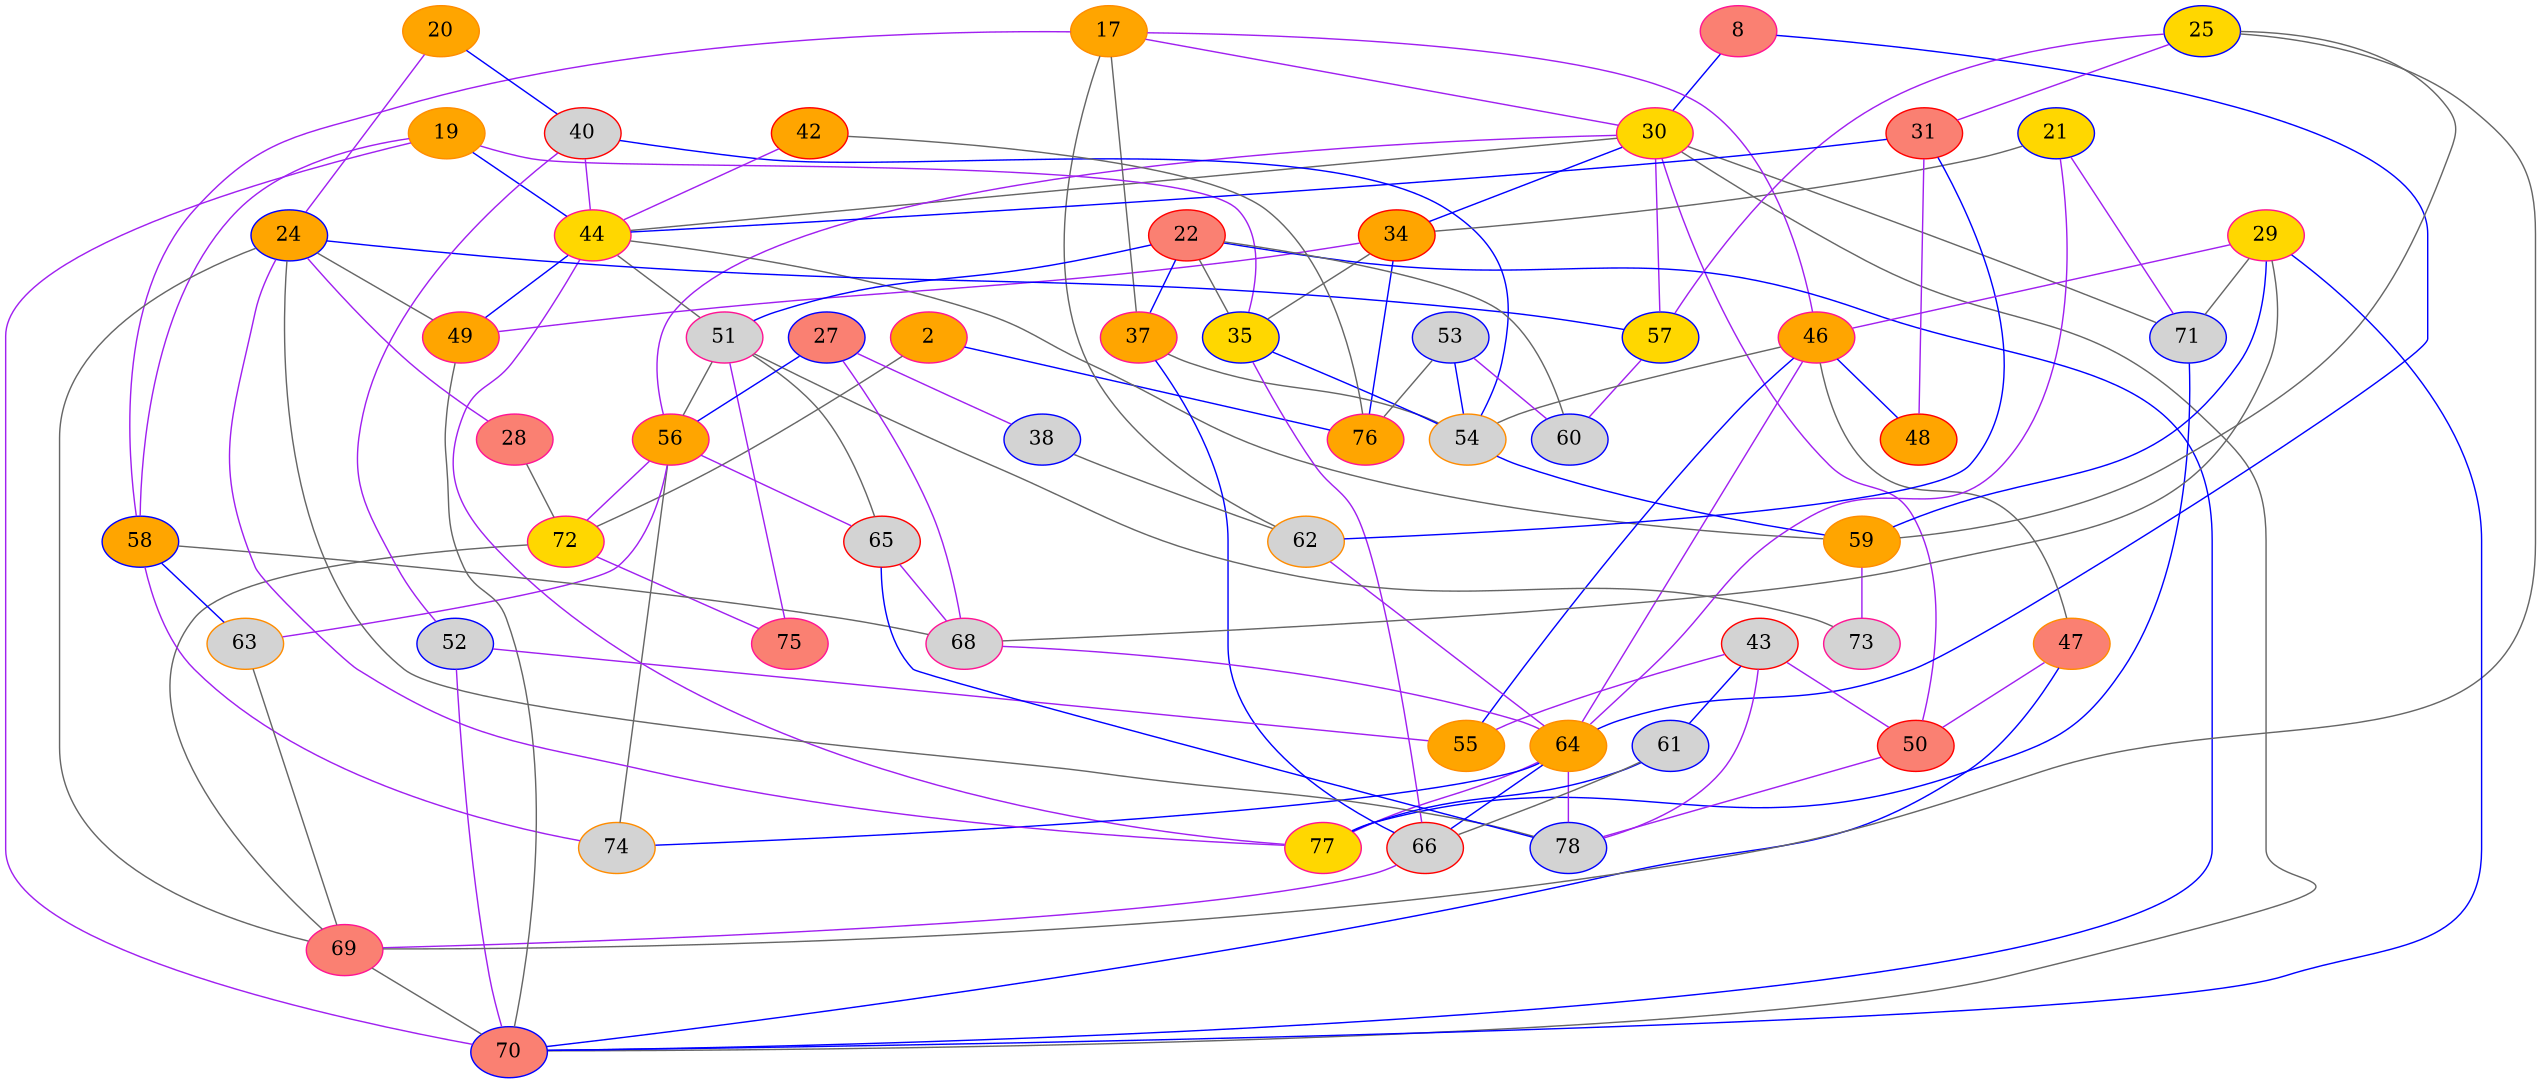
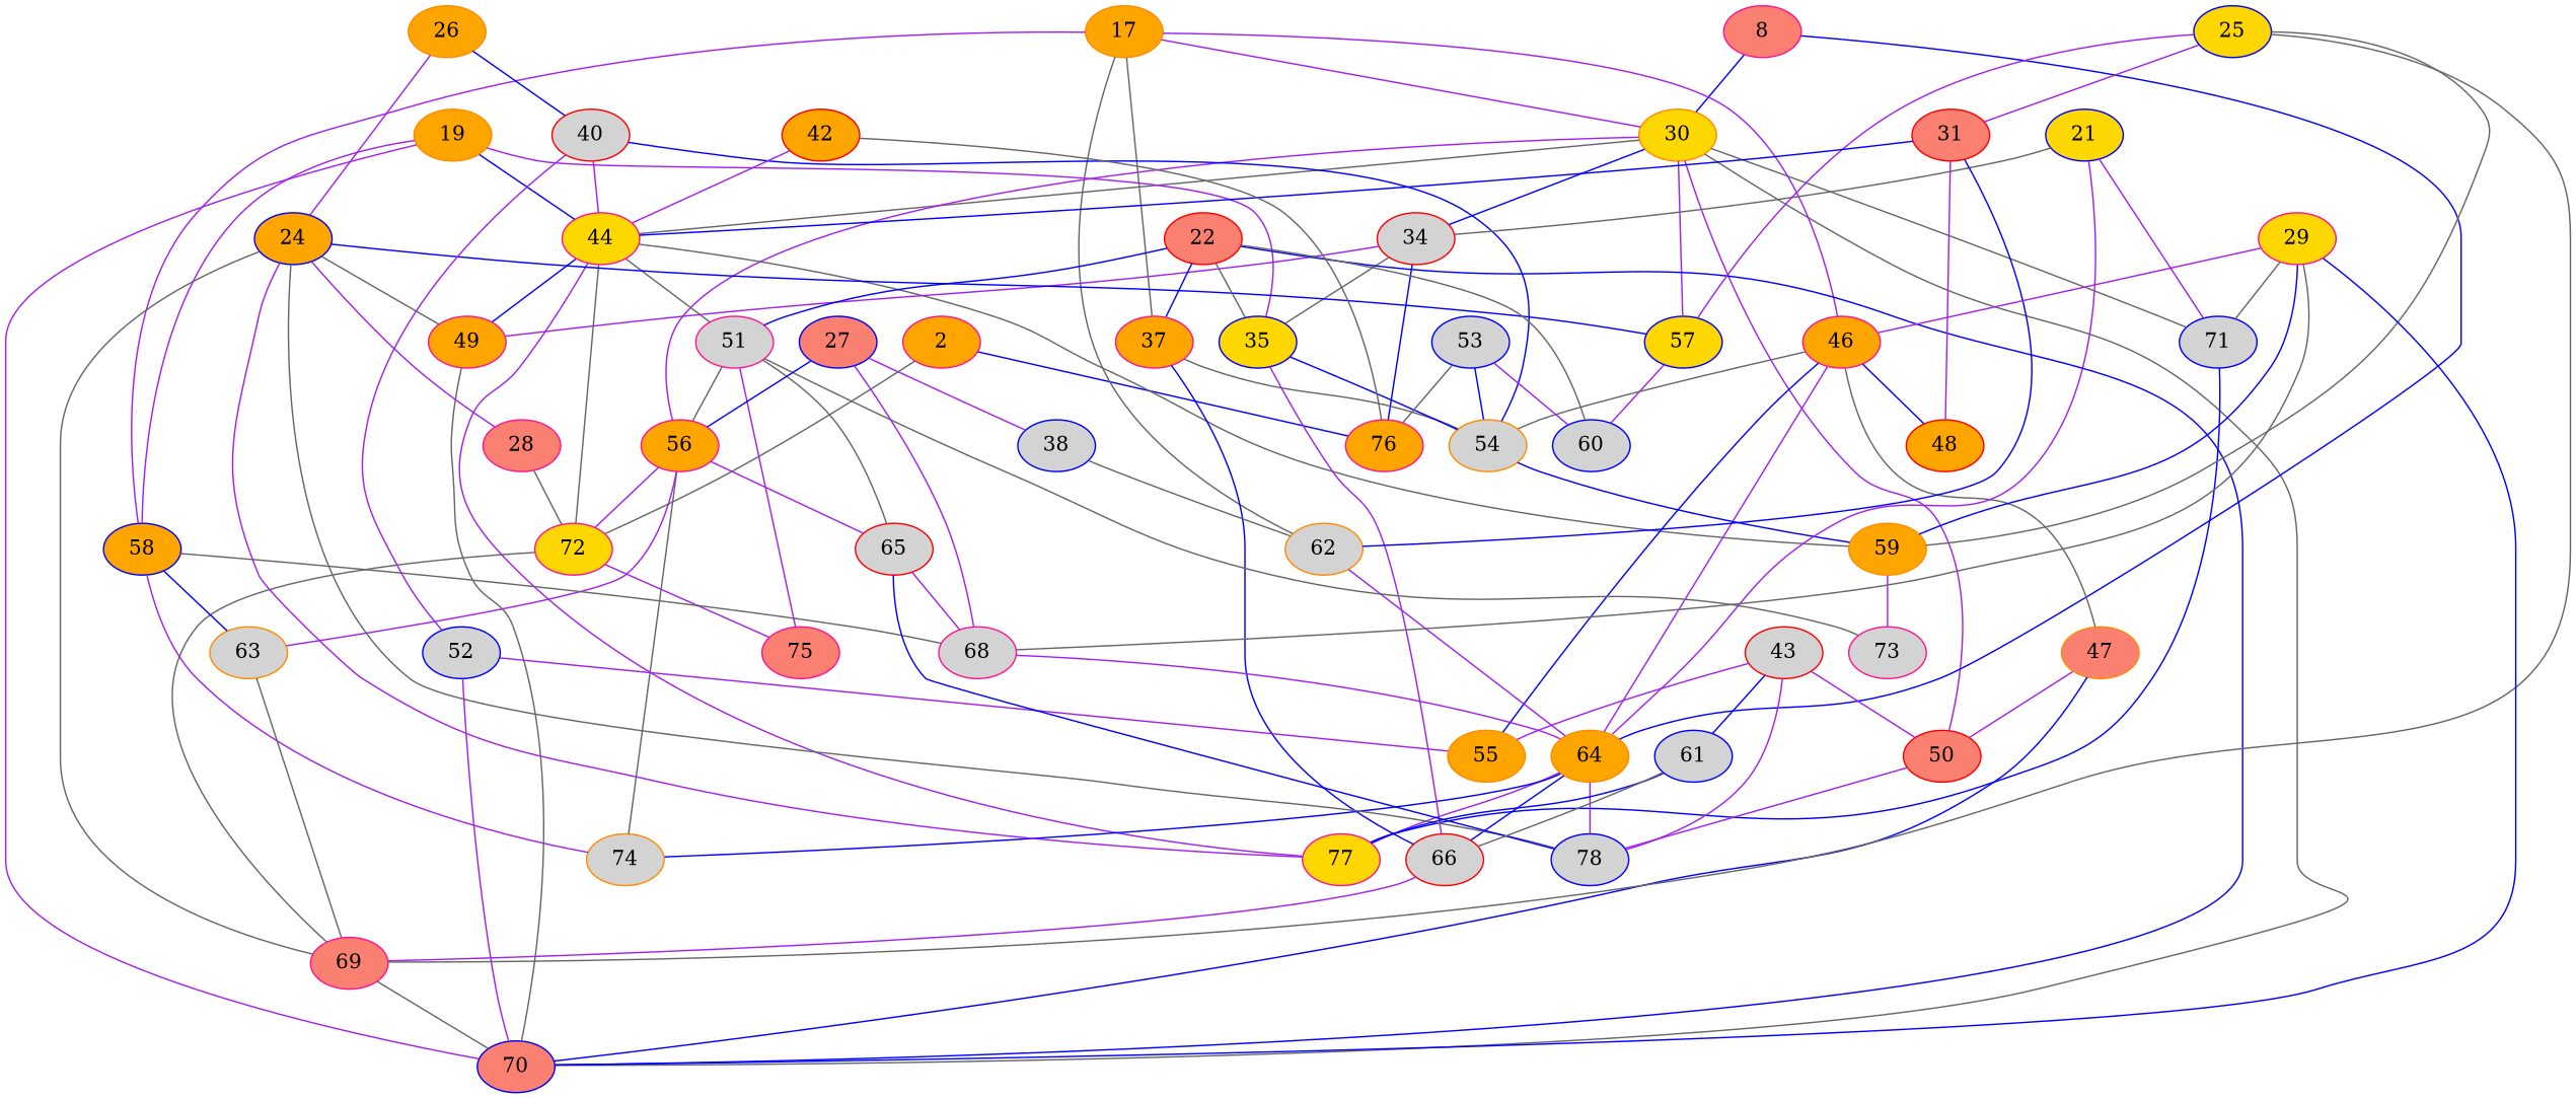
  graph {
    node [color=deeppink fillcolor=lightgrey style=filled]
    edge [color=purple]
    72 [fillcolor=gold super="+16"]
    69 [fillcolor=salmon super="+4+33"]
    75 [fillcolor=salmon]
    2 [fillcolor=orange]
    76 [fillcolor=orange]
-   30 [fillcolor=gold super="+7+14"]
+   30 [color=darkorange fillcolor=gold super="+7+14"]
    44 [fillcolor=gold super="+41"]
    70 [color=blue fillcolor=salmon super="+67"]
-   34 [color=red fillcolor=orange]
+   34 [color=red]
    71 [color=blue super="+15"]
    57 [color=blue fillcolor=gold]
    56 [fillcolor=orange super="+36"]
    50 [color=red fillcolor=salmon]
    8 [fillcolor=salmon]
    64 [color=darkorange fillcolor=orange super="+11"]
    77 [fillcolor=gold super="+5"]
    78 [color=blue]
    66 [color=red]
    74 [color=darkorange super="+32"]
    17 [color=darkorange fillcolor=orange]
    37 [fillcolor=orange]
    46 [fillcolor=orange super="+45"]
    58 [color=blue fillcolor=orange super="+6"]
    62 [color=darkorange]
    54 [color=darkorange super="+10"]
    48 [color=red fillcolor=orange super="+3"]
    55 [color=darkorange fillcolor=orange]
    47 [color=darkorange fillcolor=salmon]
    68
    63 [color=darkorange]
    35 [color=blue fillcolor=gold super="+18"]
    19 [color=darkorange fillcolor=orange]
    51 [super="+26"]
    49 [fillcolor=orange]
    59 [color=darkorange fillcolor=orange]
    24 [color=blue fillcolor=orange super="+13"]
    28 [fillcolor=salmon]
-   20 [color=darkorange fillcolor=orange]
+   20 [color=darkorange fillcolor=orange label=26]
    40 [color=red]
    52 [color=blue]
    21 [color=blue fillcolor=gold]
    22 [color=red fillcolor=salmon]
    60 [color=blue]
    65 [color=red super="+1"]
    73
    25 [color=blue fillcolor=gold]
    31 [color=red fillcolor=salmon]
    27 [color=blue fillcolor=salmon]
    38 [color=blue]
    29 [fillcolor=gold]
    42 [color=red fillcolor=orange]
    43 [color=red super="+39"]
    61 [color=blue]
    53 [color=blue]
    72 -- 69 [color=gray40]
    72 -- 75
    69 -- 70 [color=gray40 weight=2]
    2 -- 72 [color=gray40]
    2 -- 76 [color=blue]
    30 -- 44 [color=gray40]
    30 -- 70 [color=gray40]
    30 -- 34 [color=blue]
    30 -- 71 [color=gray40 weight=2]
    30 -- 57
    30 -- 56
    30 -- 50
+   44 -- 72 [color=gray40 weight=3]
    44 -- 77
    44 -- 51 [color=gray40 weight=2]
    44 -- 49 [color=blue]
    44 -- 59 [color=gray40]
    34 -- 76 [color=blue]
    34 -- 35 [color=gray40]
    34 -- 49
    71 -- 77 [color=blue]
    57 -- 60
    56 -- 72 [weight=2]
    56 -- 74 [color=gray40]
    56 -- 63
    56 -- 65
    50 -- 78
    8 -- 30 [color=blue]
    8 -- 64 [color=blue]
    64 -- 77
    64 -- 78
    64 -- 66 [color=blue]
    64 -- 74 [color=blue weight=2]
    66 -- 69
    17 -- 30
    17 -- 37 [color=gray40]
    17 -- 46
    17 -- 58
    17 -- 62 [color=gray40]
    37 -- 66 [color=blue]
    37 -- 54 [color=gray40]
    46 -- 64 [weight=2]
    46 -- 54 [color=gray40]
    46 -- 48 [color=blue]
    46 -- 55 [color=blue weight=2]
    46 -- 47 [color=gray40]
    58 -- 74 [weight=2]
    58 -- 68 [color=gray40]
    58 -- 63 [color=blue]
    62 -- 64
    54 -- 59 [color=blue]
    47 -- 70 [color=blue]
    47 -- 50
    68 -- 64
    63 -- 69 [color=gray40]
    35 -- 66
    35 -- 54 [color=blue]
    19 -- 44 [color=blue]
    19 -- 70
    19 -- 58
    19 -- 35
    51 -- 75
    51 -- 56 [color=gray40]
    51 -- 65 [color=gray40]
    51 -- 73 [color=gray40]
    49 -- 70 [color=gray40]
    59 -- 73
    24 -- 69 [color=gray40 weight=2]
    24 -- 57 [color=blue]
    24 -- 77
    24 -- 78 [color=gray40]
    24 -- 49 [color=gray40]
    24 -- 28
    28 -- 72 [color=gray40]
    20 -- 24
    20 -- 40 [color=blue]
    40 -- 44
    40 -- 54 [color=blue]
    40 -- 52
    52 -- 70
    52 -- 55
    21 -- 34 [color=gray40]
    21 -- 71
    21 -- 64
    22 -- 70 [color=blue]
    22 -- 37 [color=blue]
    22 -- 35 [color=gray40]
    22 -- 51 [color=blue]
    22 -- 60 [color=gray40]
    65 -- 78 [color=blue]
    65 -- 68
    25 -- 69 [color=gray40]
    25 -- 57
    25 -- 59 [color=gray40]
    25 -- 31
    31 -- 44 [color=blue]
    31 -- 62 [color=blue]
    31 -- 48
    27 -- 56 [color=blue]
    27 -- 68
    27 -- 38
    38 -- 62 [color=gray40]
    29 -- 70 [color=blue]
    29 -- 71 [color=gray40]
    29 -- 46
    29 -- 68 [color=gray40]
    29 -- 59 [color=blue]
    42 -- 76 [color=gray40]
    42 -- 44
    43 -- 50
    43 -- 78
    43 -- 55 [weight=2]
    43 -- 61 [color=blue]
    61 -- 77 [color=blue]
    61 -- 66 [color=gray40]
    53 -- 76 [color=gray40]
    53 -- 54 [color=blue]
    53 -- 60
  }
